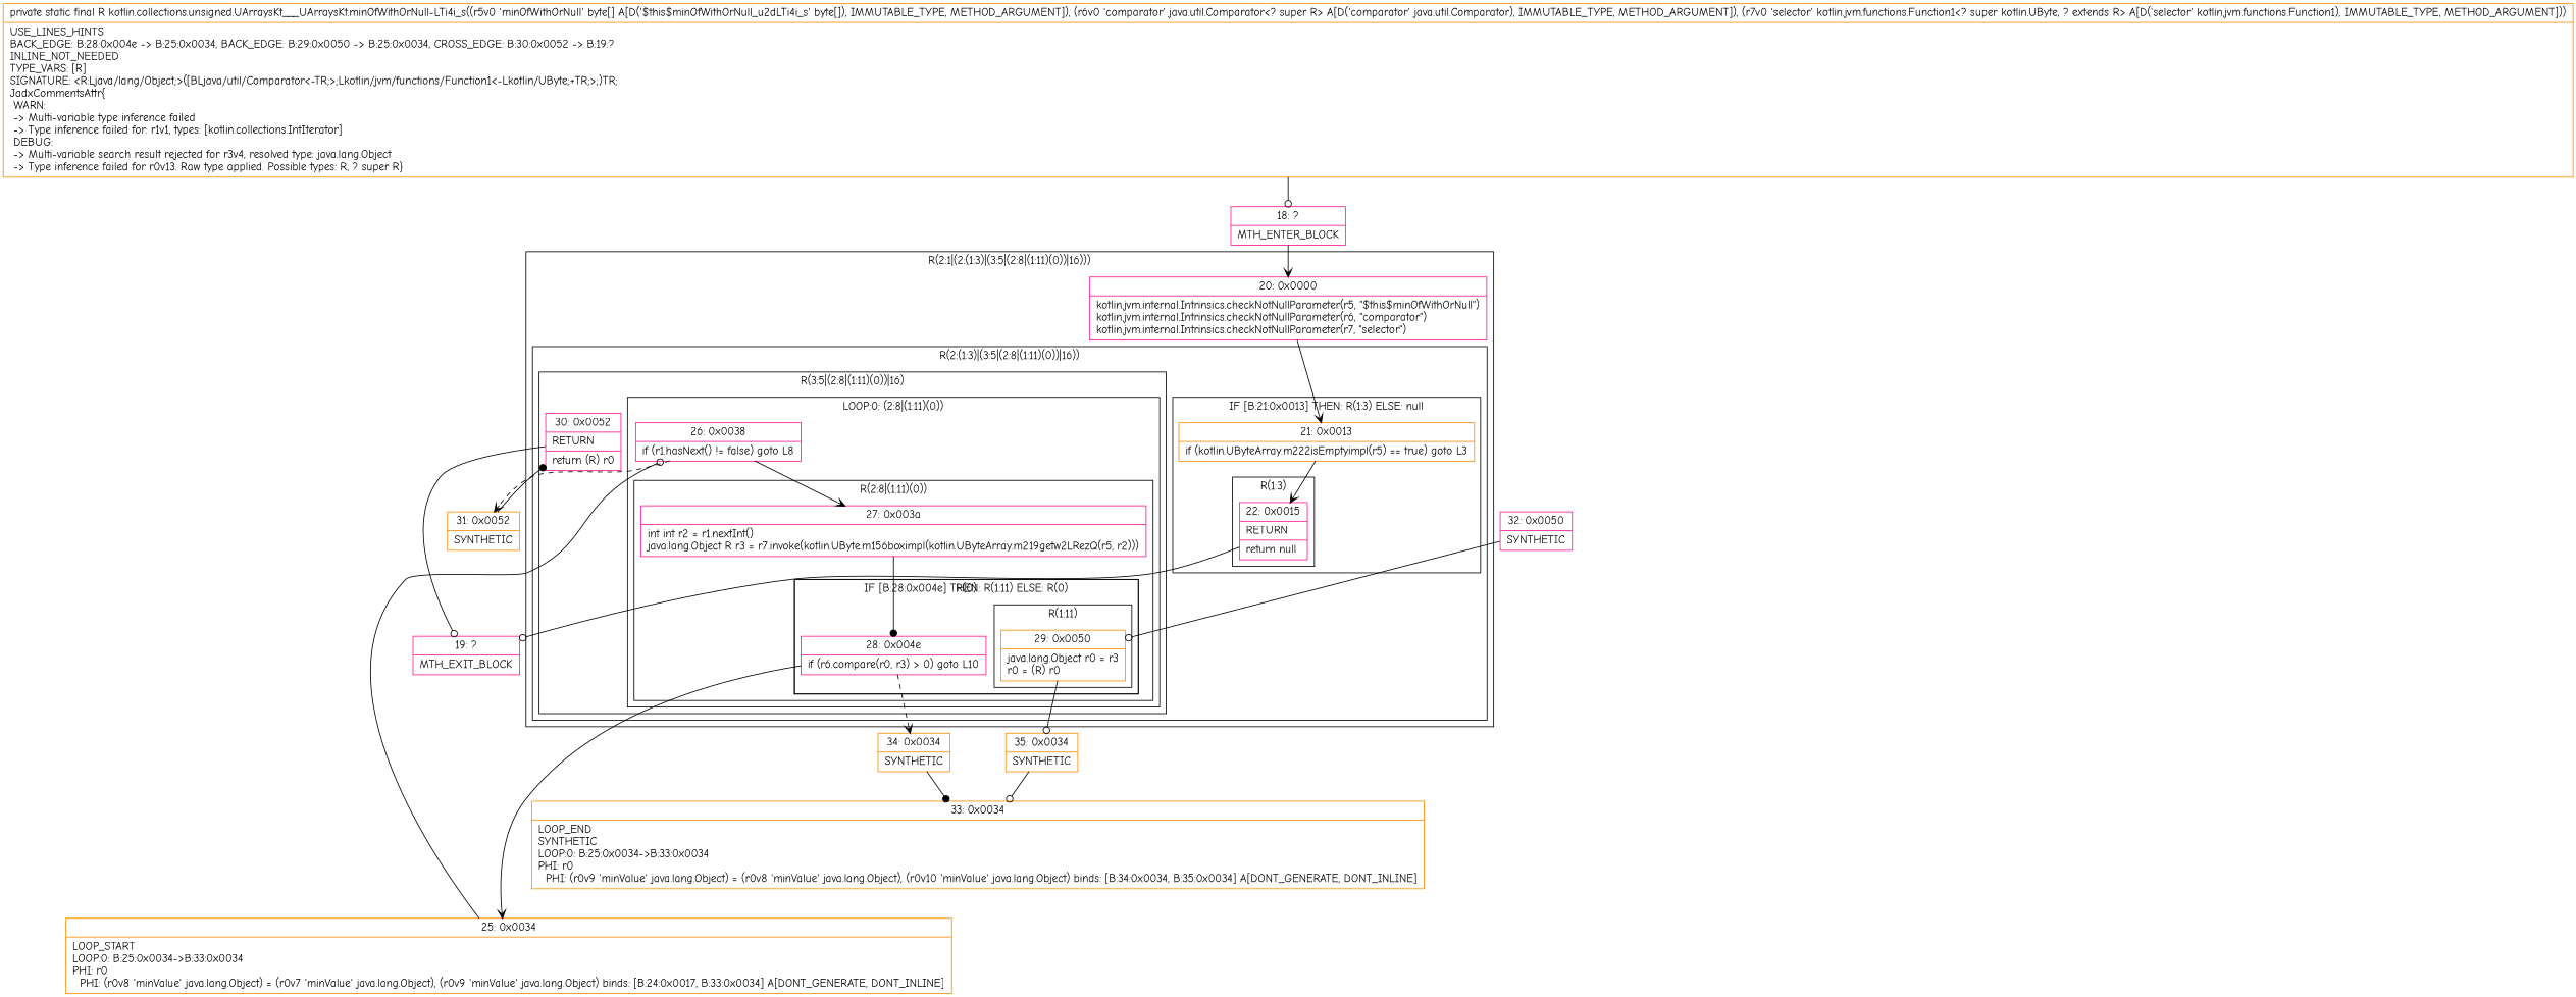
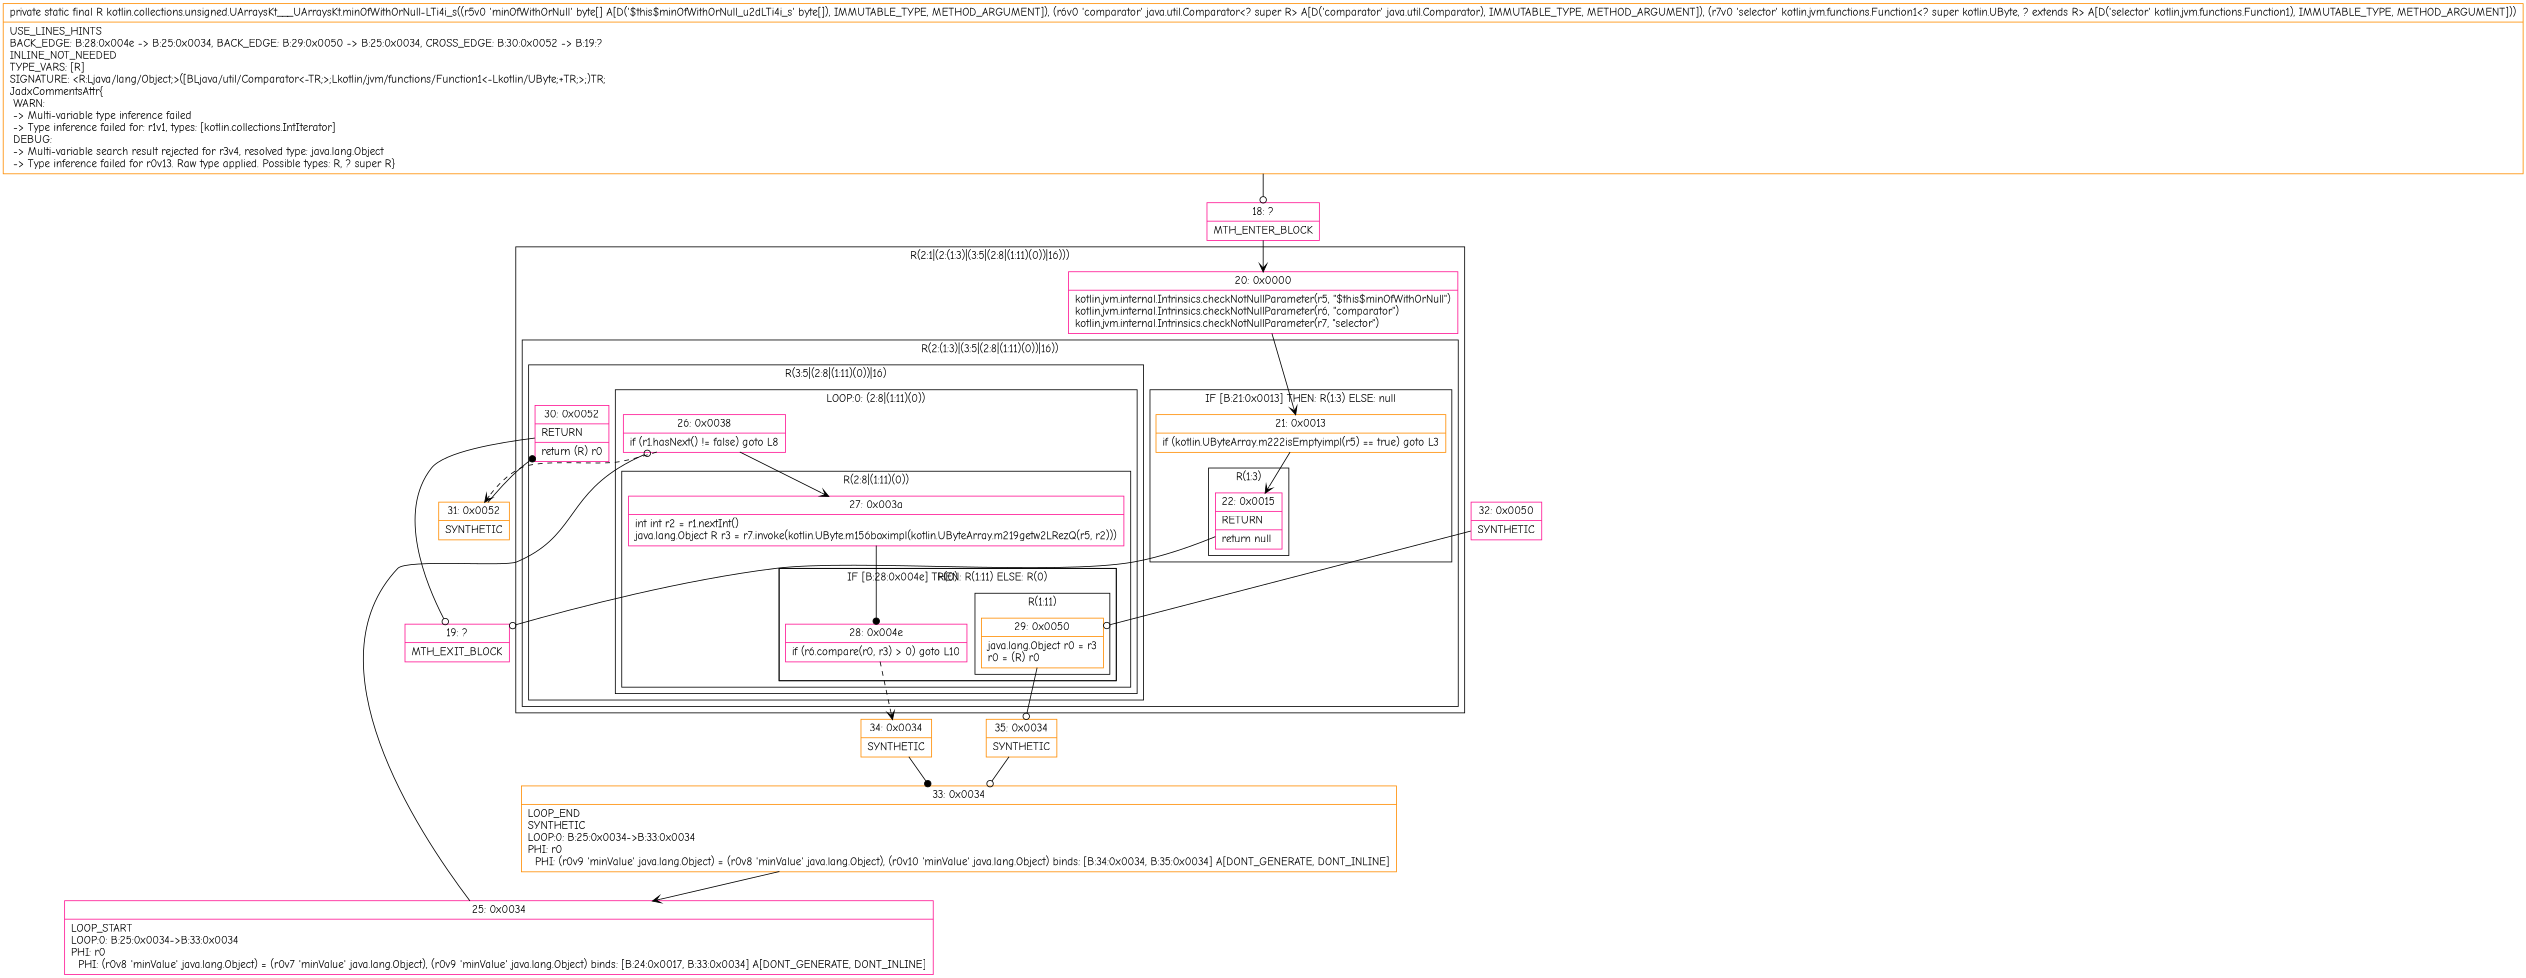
  digraph {
    fontname="Comic Neue"
    node [color=deeppink fontname="Comic Neue" shape=record]
    edge [arrowhead=odot fontname="Comic Neue"]
    n1 [label="{22\:\ 0x0015|RETURN\l|return null\l}"]
    n2 [color=darkorange label="{21\:\ 0x0013|if (kotlin.UByteArray.m222isEmptyimpl(r5) == true) goto L3\l}"]
    n3 [color=darkorange label="{29\:\ 0x0050|java.lang.Object r0 = r3\lr0 = (R) r0\l}"]
    n4 [label="{28\:\ 0x004e|if (r6.compare(r0, r3) \> 0) goto L10\l}"]
    n5 [label="{27\:\ 0x003a|int int r2 = r1.nextInt()\ljava.lang.Object R r3 = r7.invoke(kotlin.UByte.m156boximpl(kotlin.UByteArray.m219getw2LRezQ(r5, r2)))\l}"]
    n6 [label="{26\:\ 0x0038|if (r1.hasNext() != false) goto L8\l}"]
    n7 [label="{30\:\ 0x0052|RETURN\l|return (R) r0\l}"]
    n8 [label="{20\:\ 0x0000|kotlin.jvm.internal.Intrinsics.checkNotNullParameter(r5, \"$this$minOfWithOrNull\")\lkotlin.jvm.internal.Intrinsics.checkNotNullParameter(r6, \"comparator\")\lkotlin.jvm.internal.Intrinsics.checkNotNullParameter(r7, \"selector\")\l}"]
    n9 [label="{19\:\ ?|MTH_EXIT_BLOCK\l}"]
    n10 [color=darkorange label="{35\:\ 0x0034|SYNTHETIC\l}"]
    n11 [color=darkorange label="{34\:\ 0x0034|SYNTHETIC\l}"]
    n12 [color=darkorange label="{31\:\ 0x0052|SYNTHETIC\l}"]
-   n13 [color=darkorange label="{25\:\ 0x0034|LOOP_START\lLOOP:0: B:25:0x0034\-\>B:33:0x0034\lPHI: r0 \l  PHI: (r0v8 'minValue' java.lang.Object) = (r0v7 'minValue' java.lang.Object), (r0v9 'minValue' java.lang.Object) binds: [B:24:0x0017, B:33:0x0034] A[DONT_GENERATE, DONT_INLINE]\l}"]
+   n13 [label="{25\:\ 0x0034|LOOP_START\lLOOP:0: B:25:0x0034\-\>B:33:0x0034\lPHI: r0 \l  PHI: (r0v8 'minValue' java.lang.Object) = (r0v7 'minValue' java.lang.Object), (r0v9 'minValue' java.lang.Object) binds: [B:24:0x0017, B:33:0x0034] A[DONT_GENERATE, DONT_INLINE]\l}"]
    n14 [label="{32\:\ 0x0050|SYNTHETIC\l}"]
    n15 [color=darkorange label="{33\:\ 0x0034|LOOP_END\lSYNTHETIC\lLOOP:0: B:25:0x0034\-\>B:33:0x0034\lPHI: r0 \l  PHI: (r0v9 'minValue' java.lang.Object) = (r0v8 'minValue' java.lang.Object), (r0v10 'minValue' java.lang.Object) binds: [B:34:0x0034, B:35:0x0034] A[DONT_GENERATE, DONT_INLINE]\l}"]
    n16 [label="{18\:\ ?|MTH_ENTER_BLOCK\l}"]
    n17 [color=darkorange label="{private static final R kotlin.collections.unsigned.UArraysKt___UArraysKt.minOfWithOrNull\-LTi4i_s((r5v0 'minOfWithOrNull' byte[] A[D('$this$minOfWithOrNull_u2dLTi4i_s' byte[]), IMMUTABLE_TYPE, METHOD_ARGUMENT]), (r6v0 'comparator' java.util.Comparator\<? super R\> A[D('comparator' java.util.Comparator), IMMUTABLE_TYPE, METHOD_ARGUMENT]), (r7v0 'selector' kotlin.jvm.functions.Function1\<? super kotlin.UByte, ? extends R\> A[D('selector' kotlin.jvm.functions.Function1), IMMUTABLE_TYPE, METHOD_ARGUMENT]))  | USE_LINES_HINTS\lBACK_EDGE: B:28:0x004e \-\> B:25:0x0034, BACK_EDGE: B:29:0x0050 \-\> B:25:0x0034, CROSS_EDGE: B:30:0x0052 \-\> B:19:?\lINLINE_NOT_NEEDED\lTYPE_VARS: [R]\lSIGNATURE: \<R:Ljava\/lang\/Object;\>([BLjava\/util\/Comparator\<\-TR;\>;Lkotlin\/jvm\/functions\/Function1\<\-Lkotlin\/UByte;+TR;\>;)TR;\lJadxCommentsAttr\{\l WARN: \l \-\> Multi\-variable type inference failed\l \-\> Type inference failed for: r1v1, types: [kotlin.collections.IntIterator]\l DEBUG: \l \-\> Multi\-variable search result rejected for r3v4, resolved type: java.lang.Object\l \-\> Type inference failed for r0v13. Raw type applied. Possible types: R, ? super R\}\l}"]
    subgraph cluster_1 {
      label="R(2:1|(2:(1:3)|(3:5|(2:8|(1:11)(0))|16)))"
      n8
      subgraph cluster_2 {
        label="R(2:(1:3)|(3:5|(2:8|(1:11)(0))|16))"
        subgraph cluster_3 {
          label="IF [B:21:0x0013] THEN: R(1:3) ELSE: null"
          n2
          subgraph cluster_4 {
            label="R(1:3)"
            n1
          }
        }
        subgraph cluster_5 {
          label="R(3:5|(2:8|(1:11)(0))|16)"
          n7
          subgraph cluster_6 {
            label="LOOP:0: (2:8|(1:11)(0))"
            n6
            subgraph cluster_7 {
              label="R(2:8|(1:11)(0))"
              n5
              subgraph cluster_8 {
                label="IF [B:28:0x004e] THEN: R(1:11) ELSE: R(0)"
                n4
                subgraph cluster_9 {
                  label="R(1:11)"
                  n3
                }
                subgraph cluster_10 {
                  label="R(0)"
                }
              }
            }
          }
        }
      }
    }
    n1 -> n9
    n2 -> n1 [arrowhead=vee]
    n3 -> n10
    n4 -> n11 [arrowhead=vee style=dashed]
    n5 -> n4 [arrowhead=dot]
    n6 -> n5 [arrowhead=vee]
    n6 -> n12 [arrowhead=vee style=dashed]
    n7 -> n9
    n8 -> n2 [arrowhead=vee]
    n10 -> n15
    n11 -> n15 [arrowhead=dot]
    n12 -> n7 [arrowhead=dot]
    n13 -> n6
    n14 -> n3
-   n4 -> n13 [arrowhead=vee]
+   n15 -> n13 [arrowhead=vee]
    n16 -> n8 [arrowhead=vee]
    n17 -> n16
  }
